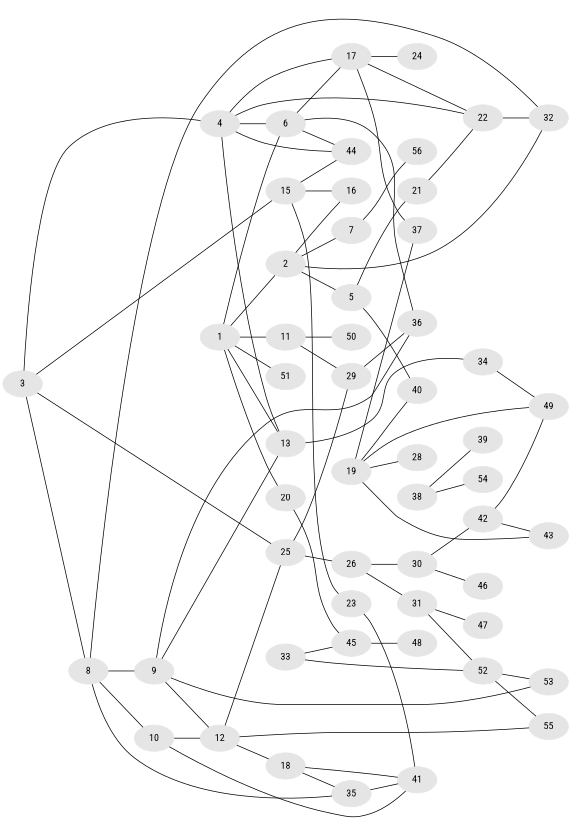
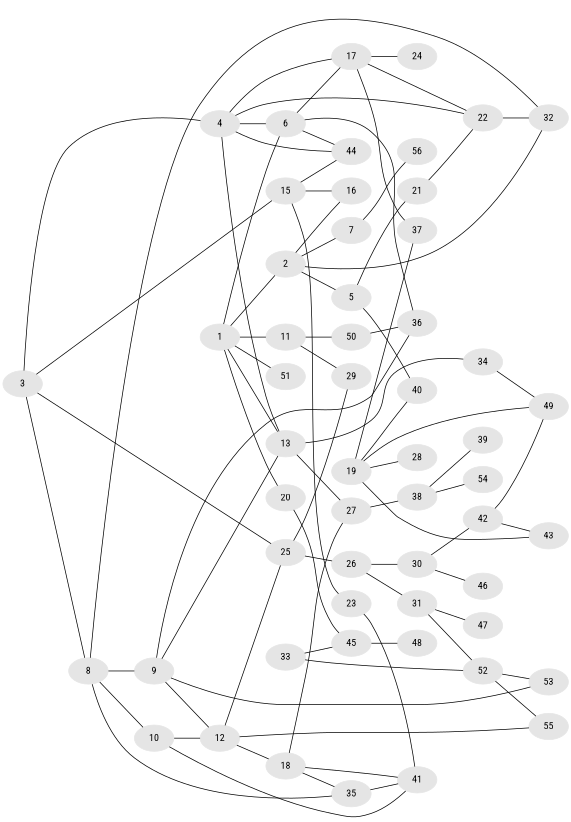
  graph {
    fontname="Roboto Condensed"
    rankdir=LR
    node [color=gray90 fontname="Roboto Condensed" style=filled]
    edge [fontname="Roboto Condensed" weight=1.0]
    1
    2
    6
    11
    13
    20
    51
    5
    7
    16
    32
    17
    44
    36
    29
    50
+   27
    34
    45
    3
    4
    8
    15
    25
    21
    40
    56
    22
    9
    10
    35
    23
    26
    24
    37
    12
    53
    41
    18
    55
    38
    49
    19
    28
    43
    48
    33
    52
    30
    31
    42
    46
    47
    39
    54
    1 -- 2
    1 -- 6 [weight=2.0]
    1 -- 11
    1 -- 13
    1 -- 20
    1 -- 51
    2 -- 5
    2 -- 7
    2 -- 16
    2 -- 32
    6 -- 17
    6 -- 44
    6 -- 36
    11 -- 29
    11 -- 50
+   13 -- 27
    13 -- 34
    20 -- 45
    5 -- 21
    5 -- 40
    7 -- 56
    17 -- 22
    17 -- 24
    17 -- 37
-   29 -- 36
+   50 -- 36
+   27 -- 38
    34 -- 49
    45 -- 48
    3 -- 4
    3 -- 8
    3 -- 15
    3 -- 25
    4 -- 6
    4 -- 13
    4 -- 17
    4 -- 44
    4 -- 22
    8 -- 32
    8 -- 9
    8 -- 10
    8 -- 35
    15 -- 16
    15 -- 44
    15 -- 23
    25 -- 29
    25 -- 26
    21 -- 22
    22 -- 32
    9 -- 13
    9 -- 36
    9 -- 12
    9 -- 53
    10 -- 12
    10 -- 41
    35 -- 41
    23 -- 41
    26 -- 30
    26 -- 31
    12 -- 25
    12 -- 18
    12 -- 55
+   18 -- 27
    18 -- 35
    18 -- 41
    38 -- 39
    38 -- 54
    19 -- 40 [weight=2.0]
    19 -- 37
    19 -- 49
    19 -- 28
    19 -- 43
    33 -- 45
    33 -- 52
    52 -- 53
    52 -- 55
    30 -- 42
    30 -- 46
    31 -- 52
    31 -- 47
    42 -- 49
    42 -- 43
  }
